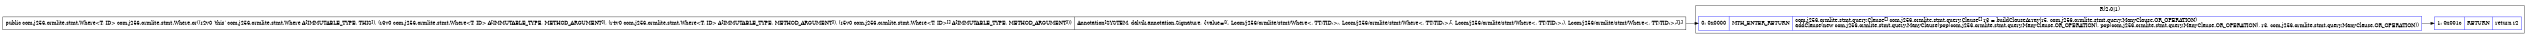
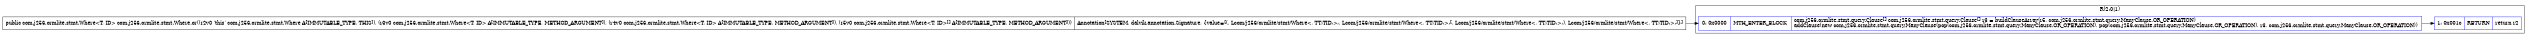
  digraph {
    rankdir=LR
    node [color=blue shape=record]
-   n1 [label="{0\:\ 0x0000|MTH_ENTER_RETURN\l|com.j256.ormlite.stmt.query.Clause[] com.j256.ormlite.stmt.query.Clause[] r3 = buildClauseArray(r5, com.j256.ormlite.stmt.query.ManyClause.OR_OPERATION)\laddClause(new com.j256.ormlite.stmt.query.ManyClause(pop(com.j256.ormlite.stmt.query.ManyClause.OR_OPERATION), pop(com.j256.ormlite.stmt.query.ManyClause.OR_OPERATION), r3, com.j256.ormlite.stmt.query.ManyClause.OR_OPERATION))\l}"]
+   n1 [label="{0\:\ 0x0000|MTH_ENTER_BLOCK\l|com.j256.ormlite.stmt.query.Clause[] com.j256.ormlite.stmt.query.Clause[] r3 = buildClauseArray(r5, com.j256.ormlite.stmt.query.ManyClause.OR_OPERATION)\laddClause(new com.j256.ormlite.stmt.query.ManyClause(pop(com.j256.ormlite.stmt.query.ManyClause.OR_OPERATION), pop(com.j256.ormlite.stmt.query.ManyClause.OR_OPERATION), r3, com.j256.ormlite.stmt.query.ManyClause.OR_OPERATION))\l}"]
    n2 [label="{1\:\ 0x001c|RETURN\l|return r2\l}"]
    n3 [label="{public com.j256.ormlite.stmt.Where\<T, ID\> com.j256.ormlite.stmt.Where.or((r2v0 'this' com.j256.ormlite.stmt.Where A[IMMUTABLE_TYPE, THIS]), (r3v0 com.j256.ormlite.stmt.Where\<T, ID\> A[IMMUTABLE_TYPE, METHOD_ARGUMENT]), (r4v0 com.j256.ormlite.stmt.Where\<T, ID\> A[IMMUTABLE_TYPE, METHOD_ARGUMENT]), (r5v0 com.j256.ormlite.stmt.Where\<T, ID\>[] A[IMMUTABLE_TYPE, METHOD_ARGUMENT]))  | Annotation[SYSTEM, dalvik.annotation.Signature, \{value=[(, Lcom\/j256\/ormlite\/stmt\/Where\<, TT;TID;\>;, Lcom\/j256\/ormlite\/stmt\/Where\<, TT;TID;\>;[, Lcom\/j256\/ormlite\/stmt\/Where\<, TT;TID;\>;), Lcom\/j256\/ormlite\/stmt\/Where\<, TT;TID;\>;]\}]\l}" color=""]
    subgraph cluster_1 {
      label="R(2:0|1)"
      n1
      n2
    }
    n1 -> n2
    n3 -> n1
  }
